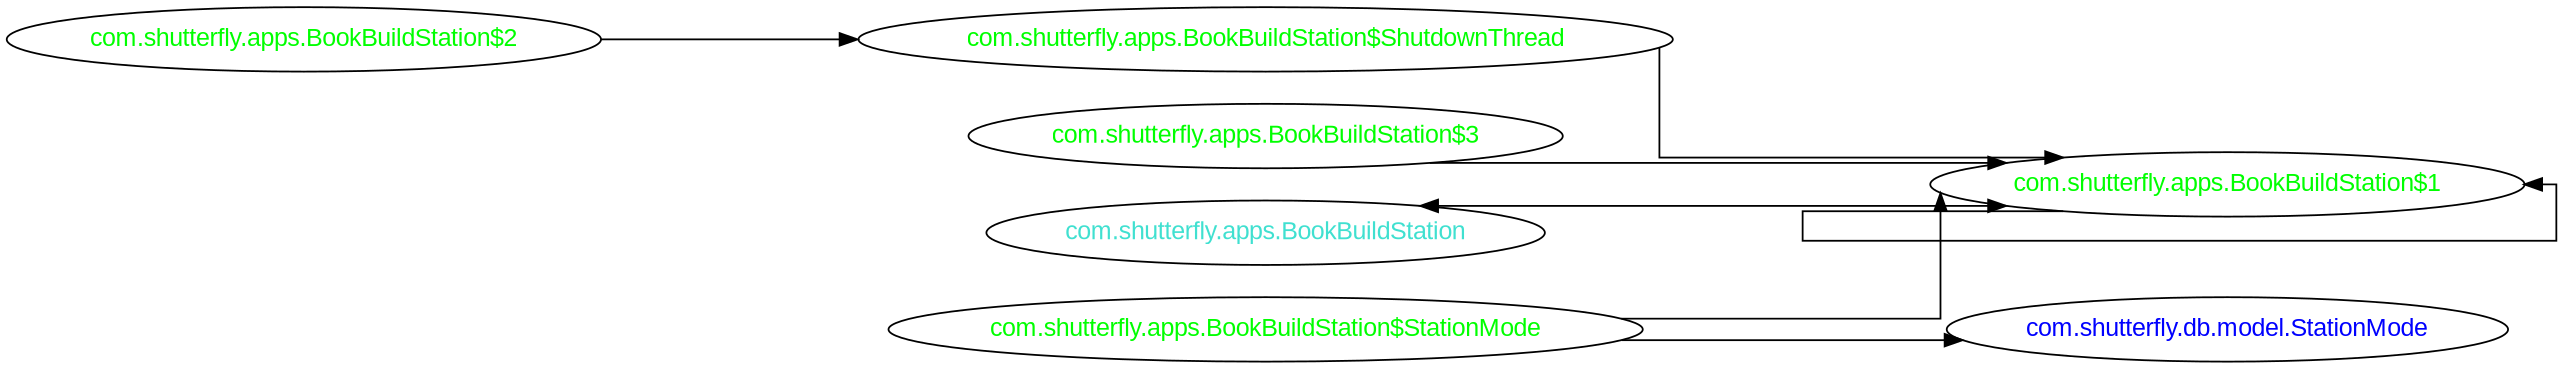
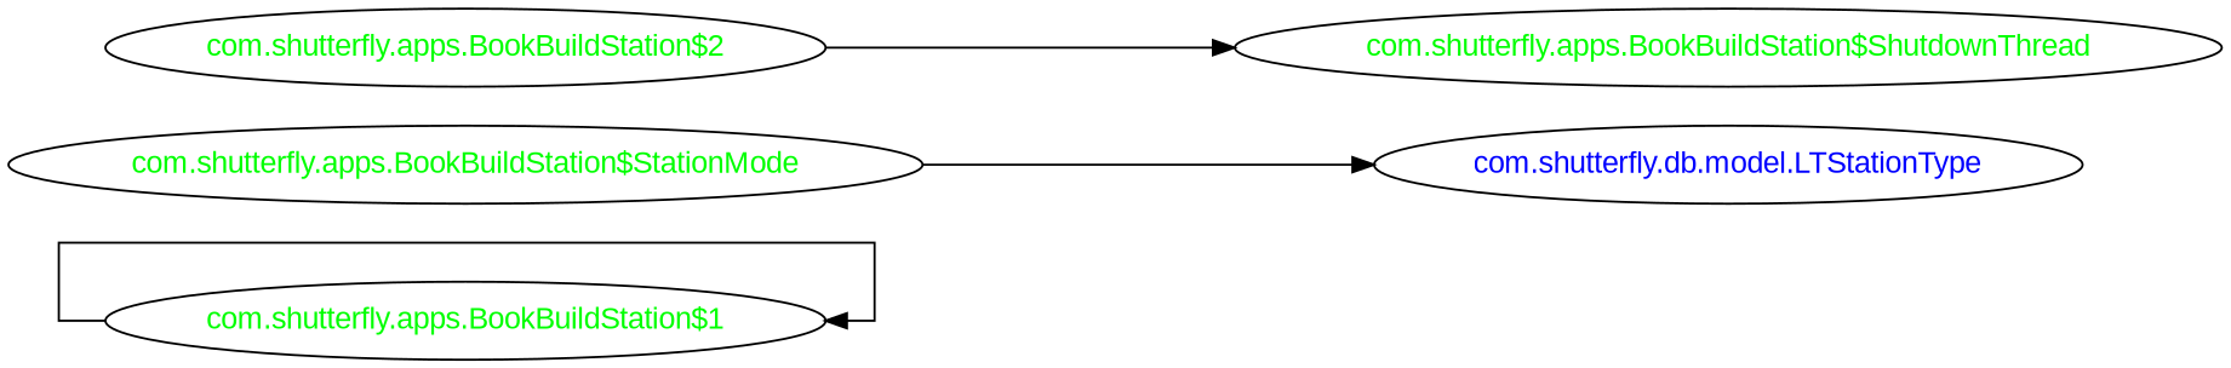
  digraph {
    concentrate=true
    fontname="Liberation Sans"
    rankdir=LR
    ranksep=2.0
    splines=ortho
    node [fontcolor=green fontname="Liberation Sans"]
    edge [fontname="Liberation Sans"]
    "com.shutterfly.apps.BookBuildStation$1"
-   "com.shutterfly.db.model.LTStationType" [fontcolor=blue label="com.shutterfly.db.model.StationMode"]
+   "com.shutterfly.db.model.LTStationType" [fontcolor=blue]
    "com.shutterfly.apps.BookBuildStation$2"
    "com.shutterfly.apps.BookBuildStation$ShutdownThread"
-   "com.shutterfly.apps.BookBuildStation$3"
    "com.shutterfly.apps.BookBuildStation$StationMode"
-   "com.shutterfly.apps.BookBuildStation" [fontcolor=turquoise]
    "com.shutterfly.apps.BookBuildStation$1" -> "com.shutterfly.apps.BookBuildStation$1"
    "com.shutterfly.apps.BookBuildStation$2" -> "com.shutterfly.apps.BookBuildStation$ShutdownThread"
-   "com.shutterfly.apps.BookBuildStation$ShutdownThread" -> "com.shutterfly.apps.BookBuildStation$1"
-   "com.shutterfly.apps.BookBuildStation$3" -> "com.shutterfly.apps.BookBuildStation$1"
-   "com.shutterfly.apps.BookBuildStation$StationMode" -> "com.shutterfly.apps.BookBuildStation$1"
    "com.shutterfly.apps.BookBuildStation$StationMode" -> "com.shutterfly.db.model.LTStationType"
-   "com.shutterfly.apps.BookBuildStation" -> "com.shutterfly.apps.BookBuildStation$1" [dir=both]
  }
